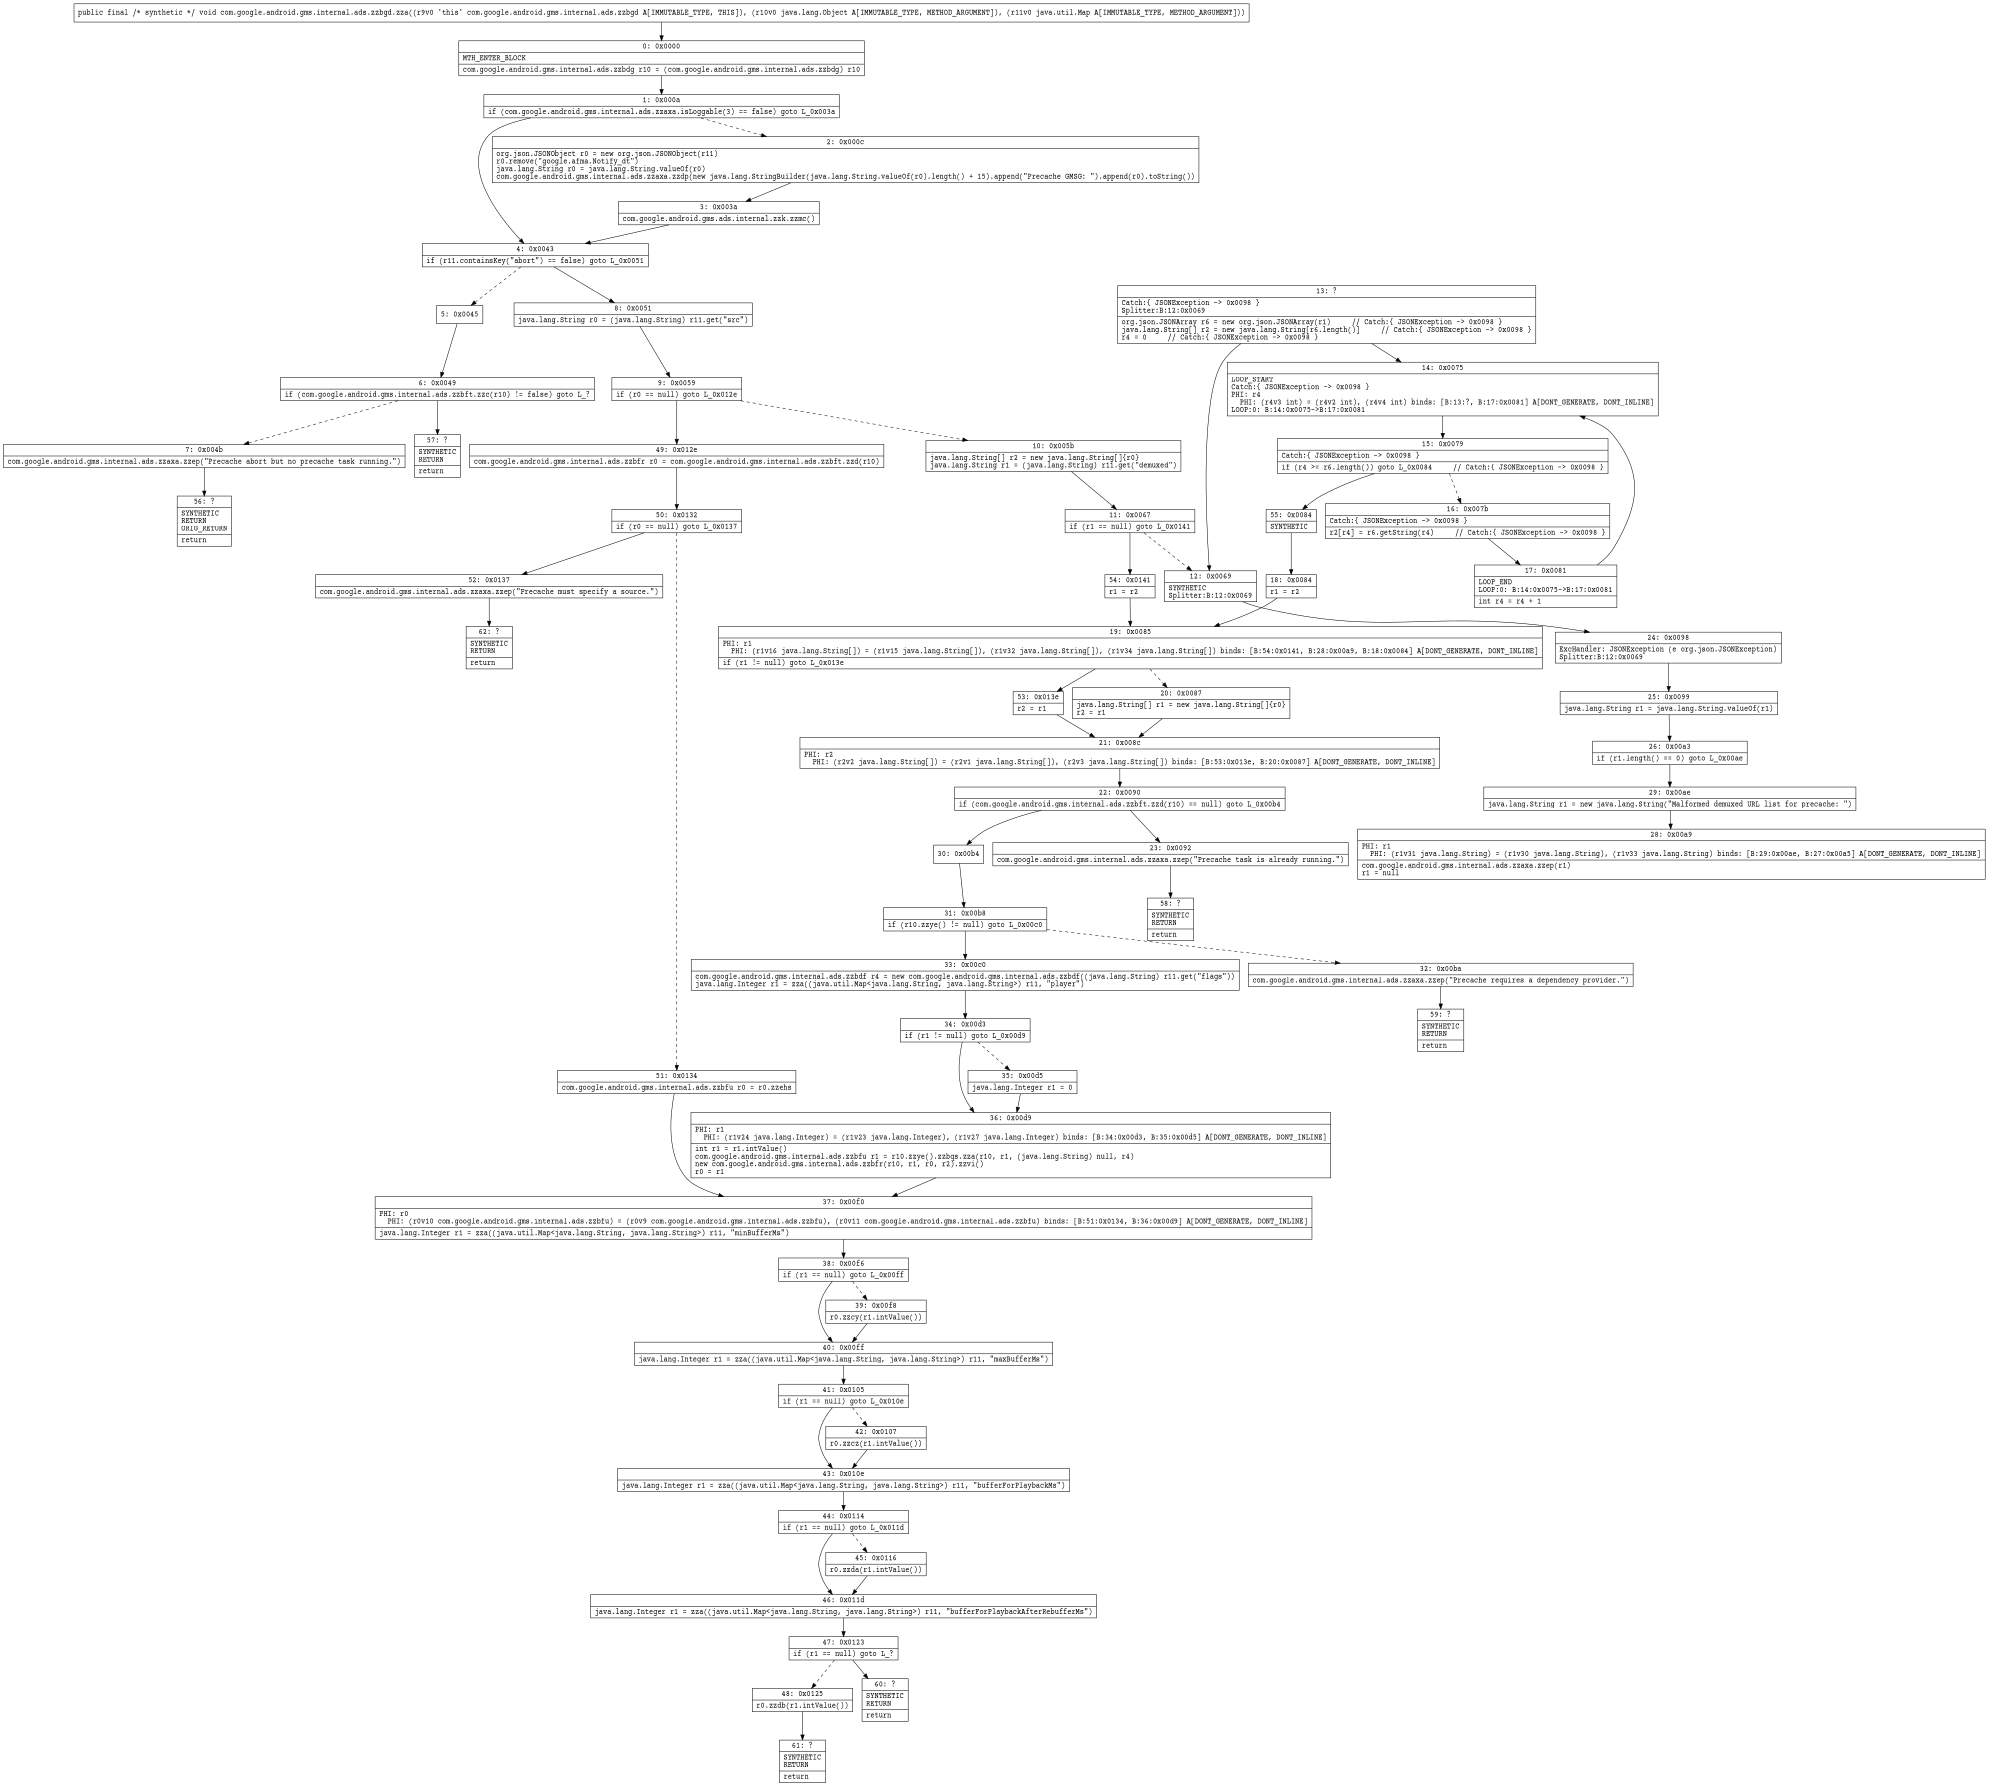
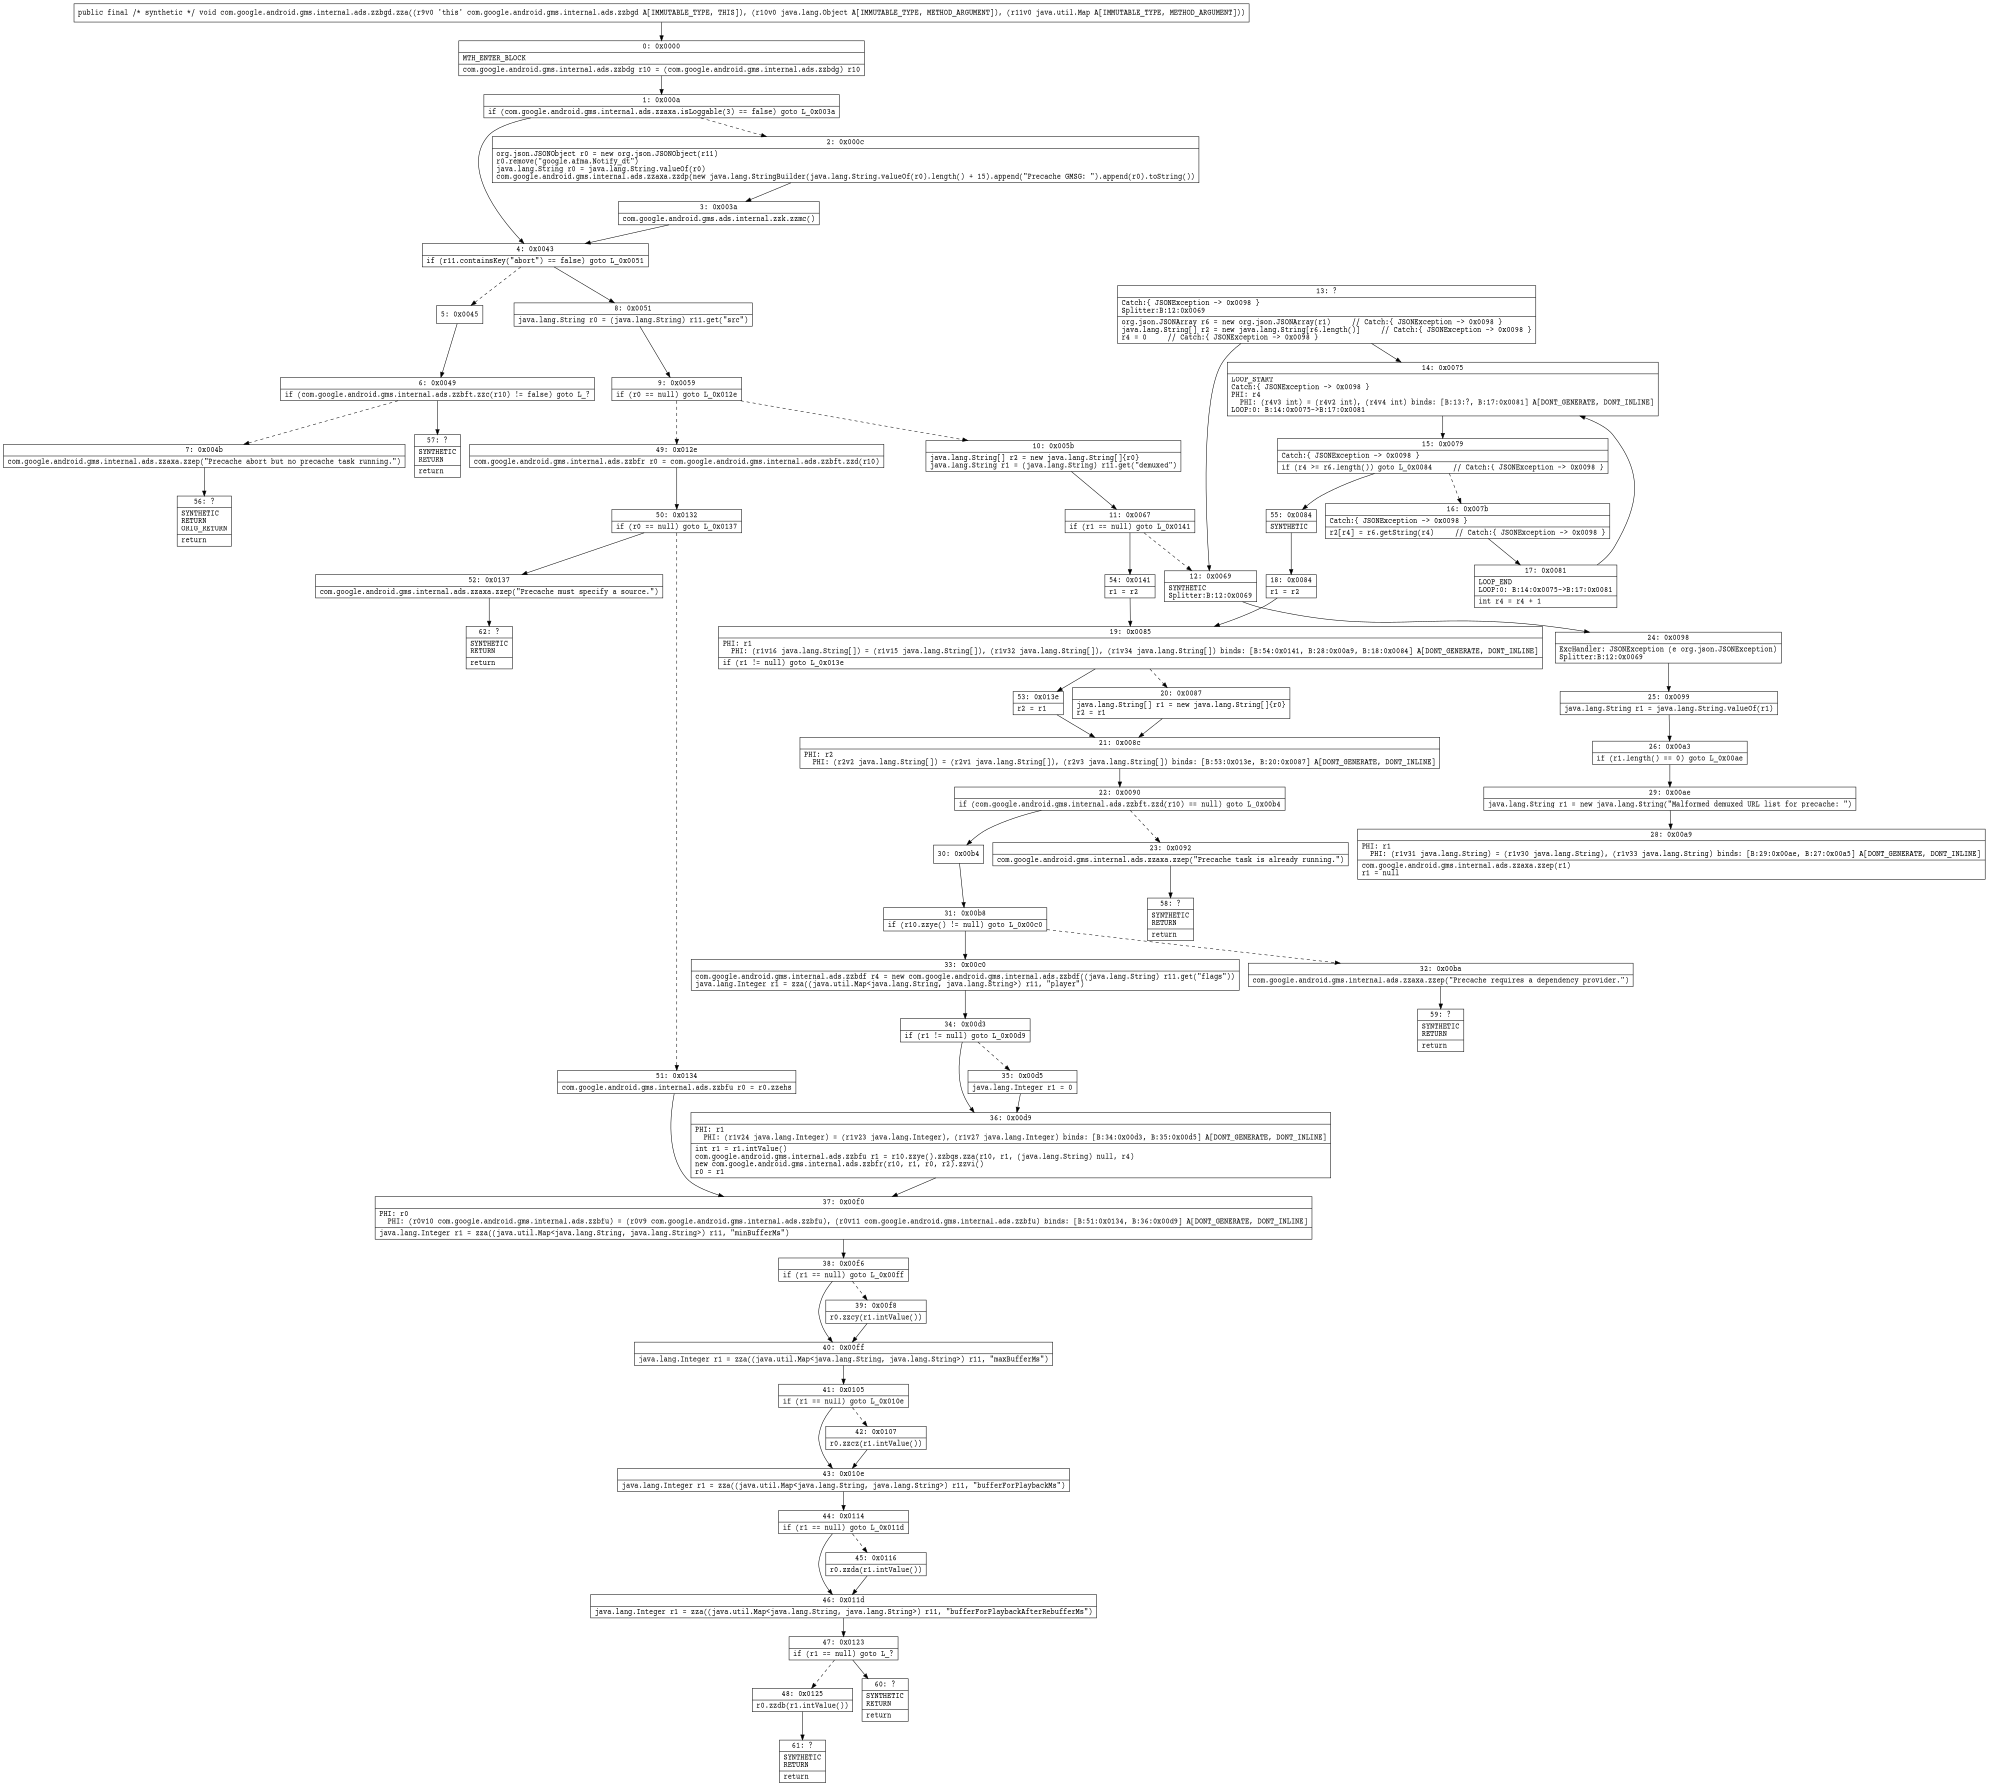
  digraph {
    fontname="Courier Prime"
    node [fontname="Courier Prime" shape=record]
    edge [fontname="Courier Prime"]
    n1 [label="{0\:\ 0x0000|MTH_ENTER_BLOCK\l|com.google.android.gms.internal.ads.zzbdg r10 = (com.google.android.gms.internal.ads.zzbdg) r10\l}"]
    n2 [label="{1\:\ 0x000a|if (com.google.android.gms.internal.ads.zzaxa.isLoggable(3) == false) goto L_0x003a\l}"]
    n3 [label="{2\:\ 0x000c|org.json.JSONObject r0 = new org.json.JSONObject(r11)\lr0.remove(\"google.afma.Notify_dt\")\ljava.lang.String r0 = java.lang.String.valueOf(r0)\lcom.google.android.gms.internal.ads.zzaxa.zzdp(new java.lang.StringBuilder(java.lang.String.valueOf(r0).length() + 15).append(\"Precache GMSG: \").append(r0).toString())\l}"]
    n4 [label="{4\:\ 0x0043|if (r11.containsKey(\"abort\") == false) goto L_0x0051\l}"]
    n5 [label="{3\:\ 0x003a|com.google.android.gms.ads.internal.zzk.zzmc()\l}"]
    n6 [label="{5\:\ 0x0045}"]
    n7 [label="{8\:\ 0x0051|java.lang.String r0 = (java.lang.String) r11.get(\"src\")\l}"]
    n8 [label="{6\:\ 0x0049|if (com.google.android.gms.internal.ads.zzbft.zzc(r10) != false) goto L_?\l}"]
    n9 [label="{9\:\ 0x0059|if (r0 == null) goto L_0x012e\l}"]
    n10 [label="{7\:\ 0x004b|com.google.android.gms.internal.ads.zzaxa.zzep(\"Precache abort but no precache task running.\")\l}"]
    n11 [label="{57\:\ ?|SYNTHETIC\lRETURN\l|return\l}"]
    n12 [label="{56\:\ ?|SYNTHETIC\lRETURN\lORIG_RETURN\l|return\l}"]
    n13 [label="{10\:\ 0x005b|java.lang.String[] r2 = new java.lang.String[]\{r0\}\ljava.lang.String r1 = (java.lang.String) r11.get(\"demuxed\")\l}"]
    n14 [label="{49\:\ 0x012e|com.google.android.gms.internal.ads.zzbfr r0 = com.google.android.gms.internal.ads.zzbft.zzd(r10)\l}"]
    n15 [label="{11\:\ 0x0067|if (r1 == null) goto L_0x0141\l}"]
    n16 [label="{50\:\ 0x0132|if (r0 == null) goto L_0x0137\l}"]
    n17 [label="{12\:\ 0x0069|SYNTHETIC\lSplitter:B:12:0x0069\l}"]
    n18 [label="{54\:\ 0x0141|r1 = r2\l}"]
    n19 [label="{24\:\ 0x0098|ExcHandler: JSONException (e org.json.JSONException)\lSplitter:B:12:0x0069\l}"]
    n20 [label="{19\:\ 0x0085|PHI: r1 \l  PHI: (r1v16 java.lang.String[]) = (r1v15 java.lang.String[]), (r1v32 java.lang.String[]), (r1v34 java.lang.String[]) binds: [B:54:0x0141, B:28:0x00a9, B:18:0x0084] A[DONT_GENERATE, DONT_INLINE]\l|if (r1 != null) goto L_0x013e\l}"]
    n21 [label="{13\:\ ?|Catch:\{ JSONException \-\> 0x0098 \}\lSplitter:B:12:0x0069\l|org.json.JSONArray r6 = new org.json.JSONArray(r1)     \/\/ Catch:\{ JSONException \-\> 0x0098 \}\ljava.lang.String[] r2 = new java.lang.String[r6.length()]     \/\/ Catch:\{ JSONException \-\> 0x0098 \}\lr4 = 0     \/\/ Catch:\{ JSONException \-\> 0x0098 \}\l}"]
    n22 [label="{14\:\ 0x0075|LOOP_START\lCatch:\{ JSONException \-\> 0x0098 \}\lPHI: r4 \l  PHI: (r4v3 int) = (r4v2 int), (r4v4 int) binds: [B:13:?, B:17:0x0081] A[DONT_GENERATE, DONT_INLINE]\lLOOP:0: B:14:0x0075\-\>B:17:0x0081\l}"]
    n23 [label="{25\:\ 0x0099|java.lang.String r1 = java.lang.String.valueOf(r1)\l}"]
    n24 [label="{15\:\ 0x0079|Catch:\{ JSONException \-\> 0x0098 \}\l|if (r4 \>= r6.length()) goto L_0x0084     \/\/ Catch:\{ JSONException \-\> 0x0098 \}\l}"]
    n25 [label="{16\:\ 0x007b|Catch:\{ JSONException \-\> 0x0098 \}\l|r2[r4] = r6.getString(r4)     \/\/ Catch:\{ JSONException \-\> 0x0098 \}\l}"]
    n26 [label="{55\:\ 0x0084|SYNTHETIC\l}"]
    n27 [label="{17\:\ 0x0081|LOOP_END\lLOOP:0: B:14:0x0075\-\>B:17:0x0081\l|int r4 = r4 + 1\l}"]
    n28 [label="{18\:\ 0x0084|r1 = r2\l}"]
    n29 [label="{20\:\ 0x0087|java.lang.String[] r1 = new java.lang.String[]\{r0\}\lr2 = r1\l}"]
    n30 [label="{53\:\ 0x013e|r2 = r1\l}"]
    n31 [label="{21\:\ 0x008c|PHI: r2 \l  PHI: (r2v2 java.lang.String[]) = (r2v1 java.lang.String[]), (r2v3 java.lang.String[]) binds: [B:53:0x013e, B:20:0x0087] A[DONT_GENERATE, DONT_INLINE]\l}"]
    n32 [label="{22\:\ 0x0090|if (com.google.android.gms.internal.ads.zzbft.zzd(r10) == null) goto L_0x00b4\l}"]
    n33 [label="{23\:\ 0x0092|com.google.android.gms.internal.ads.zzaxa.zzep(\"Precache task is already running.\")\l}"]
    n34 [label="{30\:\ 0x00b4}"]
    n35 [label="{58\:\ ?|SYNTHETIC\lRETURN\l|return\l}"]
    n36 [label="{31\:\ 0x00b8|if (r10.zzye() != null) goto L_0x00c0\l}"]
    n37 [label="{26\:\ 0x00a3|if (r1.length() == 0) goto L_0x00ae\l}"]
    n38 [label="{29\:\ 0x00ae|java.lang.String r1 = new java.lang.String(\"Malformed demuxed URL list for precache: \")\l}"]
    n39 [label="{28\:\ 0x00a9|PHI: r1 \l  PHI: (r1v31 java.lang.String) = (r1v30 java.lang.String), (r1v33 java.lang.String) binds: [B:29:0x00ae, B:27:0x00a5] A[DONT_GENERATE, DONT_INLINE]\l|com.google.android.gms.internal.ads.zzaxa.zzep(r1)\lr1 = null\l}"]
    n40 [label="{32\:\ 0x00ba|com.google.android.gms.internal.ads.zzaxa.zzep(\"Precache requires a dependency provider.\")\l}"]
    n41 [label="{33\:\ 0x00c0|com.google.android.gms.internal.ads.zzbdf r4 = new com.google.android.gms.internal.ads.zzbdf((java.lang.String) r11.get(\"flags\"))\ljava.lang.Integer r1 = zza((java.util.Map\<java.lang.String, java.lang.String\>) r11, \"player\")\l}"]
    n42 [label="{59\:\ ?|SYNTHETIC\lRETURN\l|return\l}"]
    n43 [label="{34\:\ 0x00d3|if (r1 != null) goto L_0x00d9\l}"]
    n44 [label="{35\:\ 0x00d5|java.lang.Integer r1 = 0\l}"]
    n45 [label="{36\:\ 0x00d9|PHI: r1 \l  PHI: (r1v24 java.lang.Integer) = (r1v23 java.lang.Integer), (r1v27 java.lang.Integer) binds: [B:34:0x00d3, B:35:0x00d5] A[DONT_GENERATE, DONT_INLINE]\l|int r1 = r1.intValue()\lcom.google.android.gms.internal.ads.zzbfu r1 = r10.zzye().zzbqs.zza(r10, r1, (java.lang.String) null, r4)\lnew com.google.android.gms.internal.ads.zzbfr(r10, r1, r0, r2).zzvi()\lr0 = r1\l}"]
    n46 [label="{37\:\ 0x00f0|PHI: r0 \l  PHI: (r0v10 com.google.android.gms.internal.ads.zzbfu) = (r0v9 com.google.android.gms.internal.ads.zzbfu), (r0v11 com.google.android.gms.internal.ads.zzbfu) binds: [B:51:0x0134, B:36:0x00d9] A[DONT_GENERATE, DONT_INLINE]\l|java.lang.Integer r1 = zza((java.util.Map\<java.lang.String, java.lang.String\>) r11, \"minBufferMs\")\l}"]
    n47 [label="{38\:\ 0x00f6|if (r1 == null) goto L_0x00ff\l}"]
    n48 [label="{39\:\ 0x00f8|r0.zzcy(r1.intValue())\l}"]
    n49 [label="{40\:\ 0x00ff|java.lang.Integer r1 = zza((java.util.Map\<java.lang.String, java.lang.String\>) r11, \"maxBufferMs\")\l}"]
    n50 [label="{41\:\ 0x0105|if (r1 == null) goto L_0x010e\l}"]
    n51 [label="{42\:\ 0x0107|r0.zzcz(r1.intValue())\l}"]
    n52 [label="{43\:\ 0x010e|java.lang.Integer r1 = zza((java.util.Map\<java.lang.String, java.lang.String\>) r11, \"bufferForPlaybackMs\")\l}"]
    n53 [label="{44\:\ 0x0114|if (r1 == null) goto L_0x011d\l}"]
    n54 [label="{45\:\ 0x0116|r0.zzda(r1.intValue())\l}"]
    n55 [label="{46\:\ 0x011d|java.lang.Integer r1 = zza((java.util.Map\<java.lang.String, java.lang.String\>) r11, \"bufferForPlaybackAfterRebufferMs\")\l}"]
    n56 [label="{47\:\ 0x0123|if (r1 == null) goto L_?\l}"]
    n57 [label="{48\:\ 0x0125|r0.zzdb(r1.intValue())\l}"]
    n58 [label="{60\:\ ?|SYNTHETIC\lRETURN\l|return\l}"]
    n59 [label="{61\:\ ?|SYNTHETIC\lRETURN\l|return\l}"]
    n60 [label="{51\:\ 0x0134|com.google.android.gms.internal.ads.zzbfu r0 = r0.zzehs\l}"]
    n61 [label="{52\:\ 0x0137|com.google.android.gms.internal.ads.zzaxa.zzep(\"Precache must specify a source.\")\l}"]
    n62 [label="{62\:\ ?|SYNTHETIC\lRETURN\l|return\l}"]
    n63 [label="{public final \/* synthetic *\/ void com.google.android.gms.internal.ads.zzbgd.zza((r9v0 'this' com.google.android.gms.internal.ads.zzbgd A[IMMUTABLE_TYPE, THIS]), (r10v0 java.lang.Object A[IMMUTABLE_TYPE, METHOD_ARGUMENT]), (r11v0 java.util.Map A[IMMUTABLE_TYPE, METHOD_ARGUMENT])) }"]
    n1 -> n2
    n2 -> n3 [style=dashed]
    n2 -> n4
    n3 -> n5
    n4 -> n6 [style=dashed]
    n4 -> n7
    n5 -> n4
    n6 -> n8
    n7 -> n9
    n8 -> n10 [style=dashed]
    n8 -> n11
    n9 -> n13 [style=dashed]
-   n9 -> n14
+   n9 -> n14 [style=dashed]
    n10 -> n12
    n13 -> n15
    n14 -> n16
    n15 -> n17 [style=dashed]
    n15 -> n18
    n16 -> n60 [style=dashed]
    n16 -> n61
    n17 -> n19
    n18 -> n20
    n19 -> n23
    n20 -> n29 [style=dashed]
    n20 -> n30
    n21 -> n17
    n21 -> n22
    n22 -> n24
    n23 -> n37
    n24 -> n25 [style=dashed]
    n24 -> n26
    n25 -> n27
    n26 -> n28
    n27 -> n22
    n28 -> n20
    n29 -> n31
    n30 -> n31
    n31 -> n32
-   n32 -> n33 [style=solid]
+   n32 -> n33 [style=dashed]
    n32 -> n34
    n33 -> n35
    n34 -> n36
    n36 -> n40 [style=dashed]
    n36 -> n41
    n37 -> n38
    n38 -> n39
    n40 -> n42
    n41 -> n43
    n43 -> n44 [style=dashed]
    n43 -> n45
    n44 -> n45
    n45 -> n46
    n46 -> n47
    n47 -> n48 [style=dashed]
    n47 -> n49
    n48 -> n49
    n49 -> n50
    n50 -> n51 [style=dashed]
    n50 -> n52
    n51 -> n52
    n52 -> n53
    n53 -> n54 [style=dashed]
    n53 -> n55
    n54 -> n55
    n55 -> n56
    n56 -> n57 [style=dashed]
    n56 -> n58
    n57 -> n59
    n60 -> n46
    n61 -> n62
    n63 -> n1
  }
